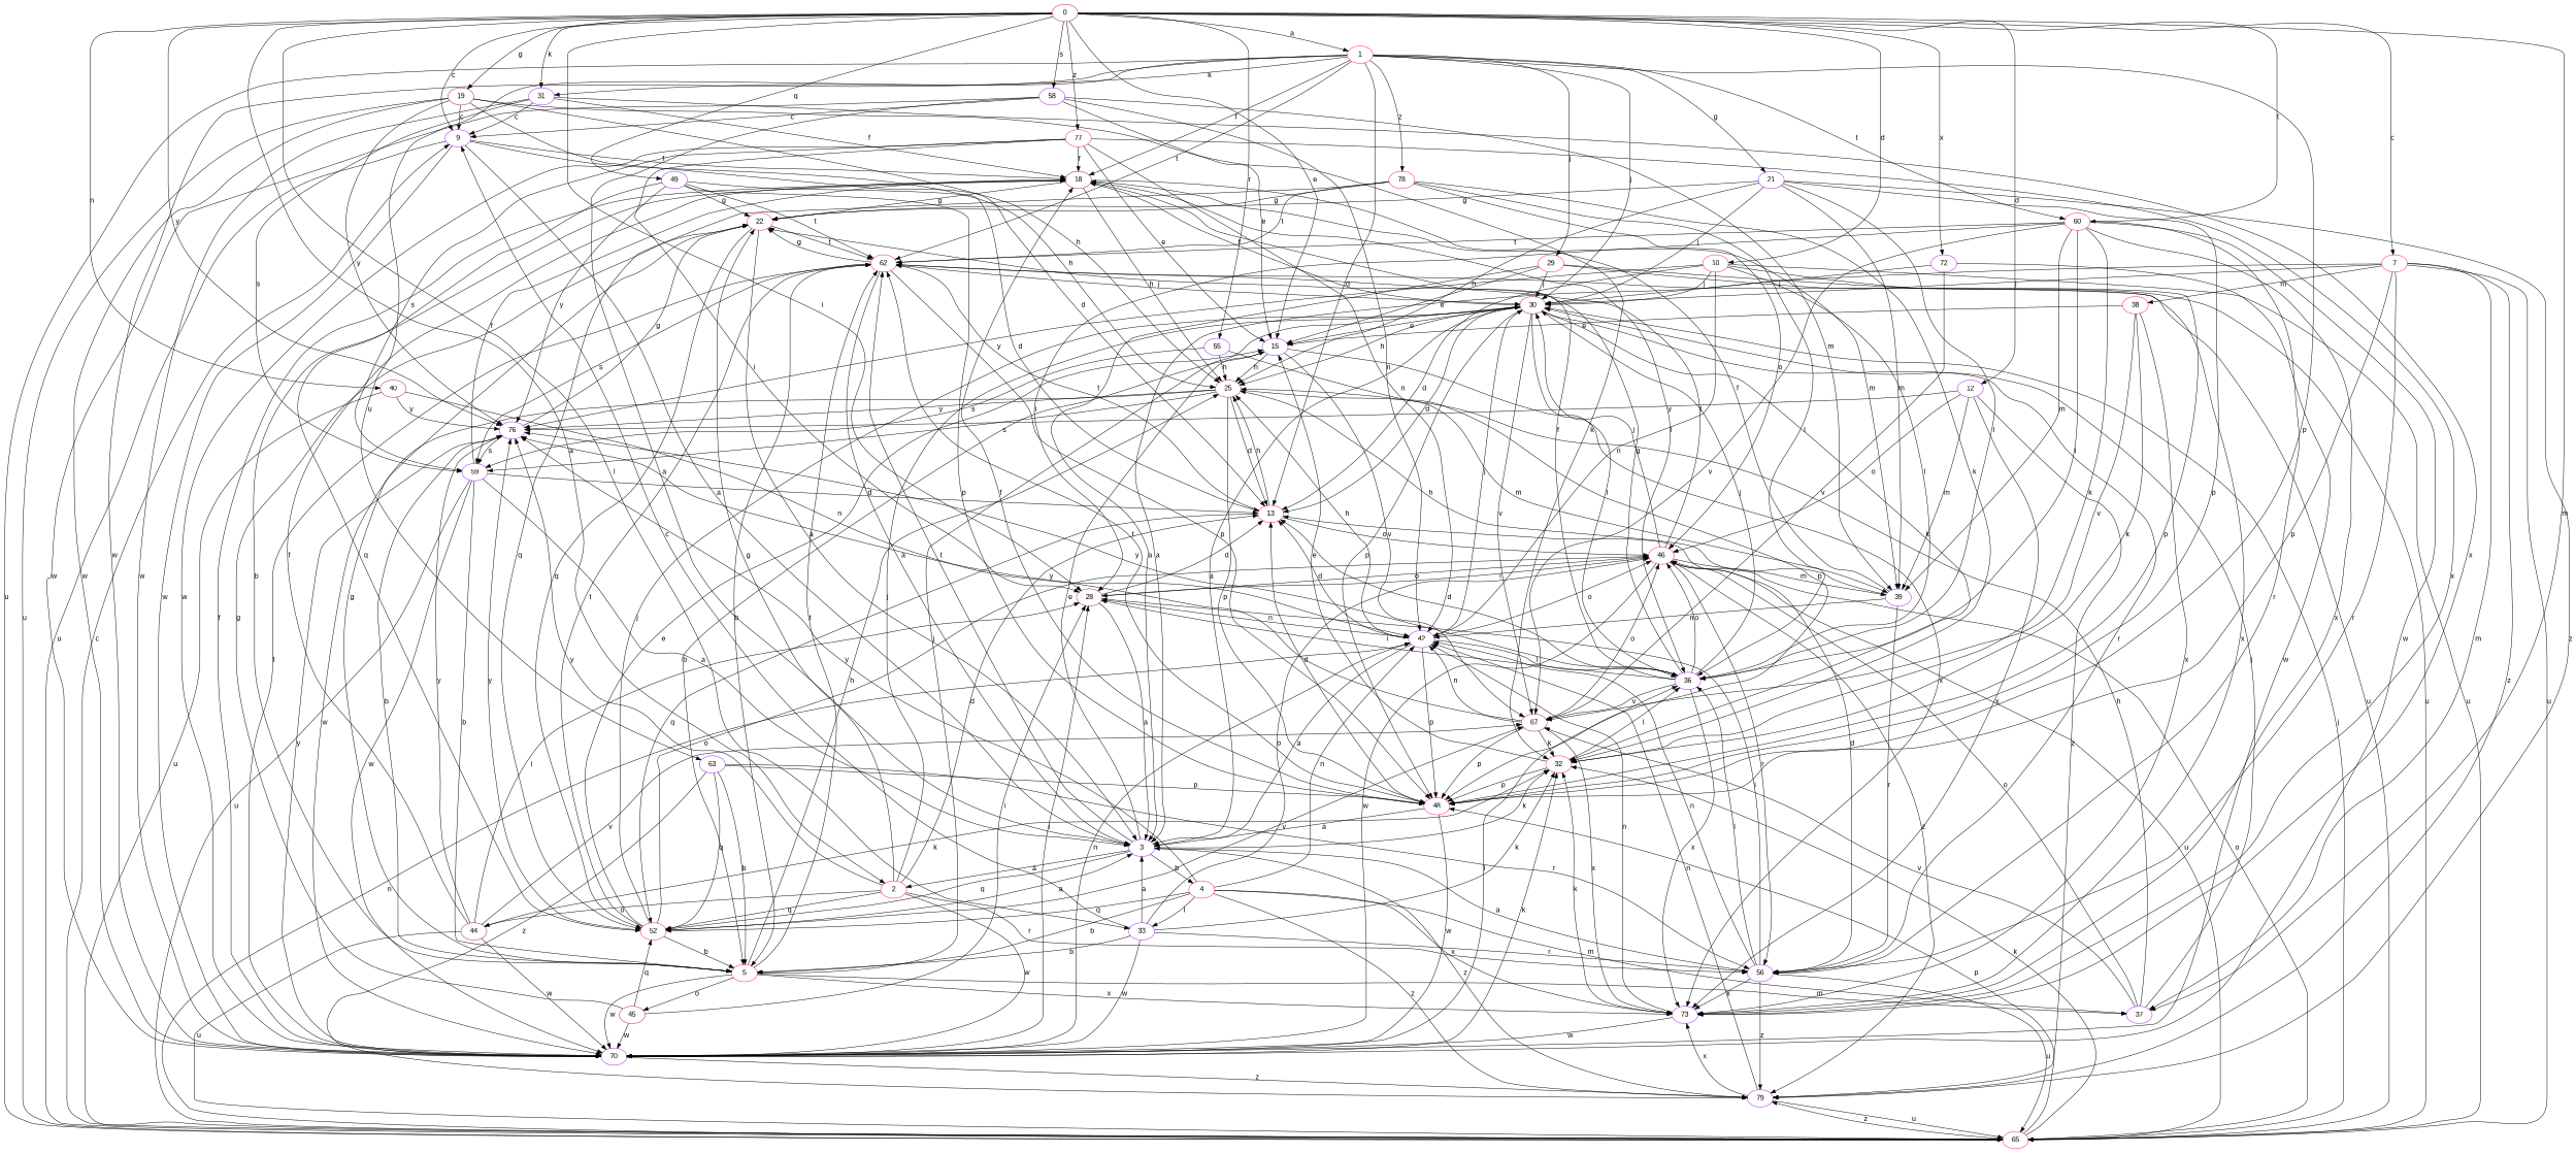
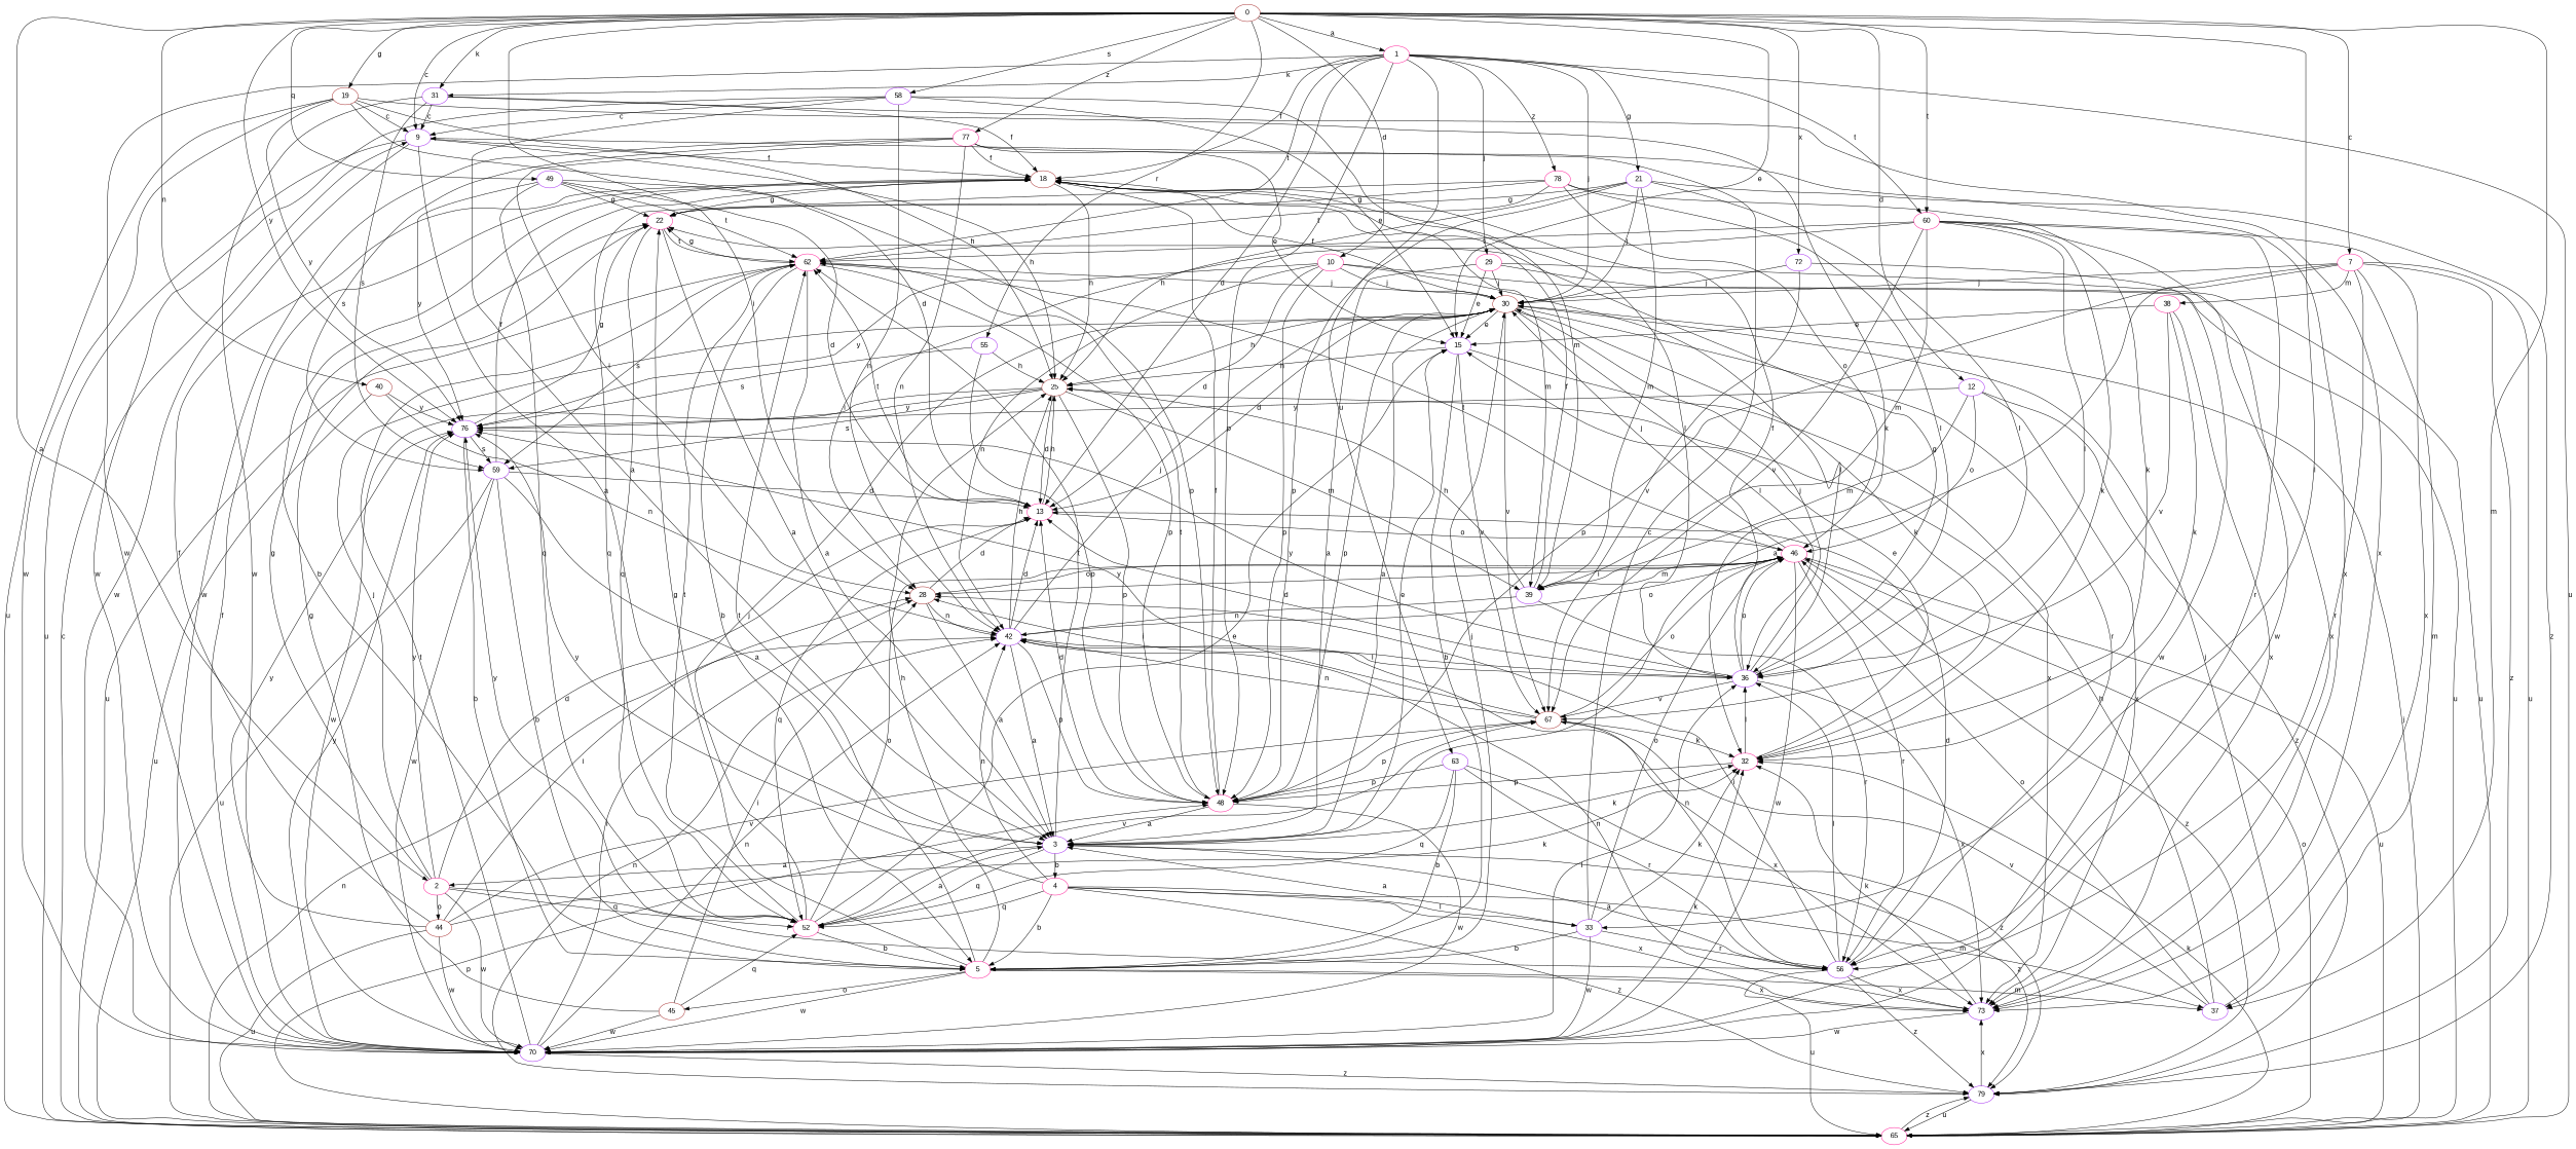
  strict digraph {
    fontname="Liberation Sans"
    node [color=purple fontname="Liberation Sans"]
    edge [fontname="Liberation Sans"]
    0 [color=brown]
    1 [color=deeppink]
    2 [color=deeppink]
    7 [color=deeppink]
    9
    10 [color=deeppink]
    12
    15
    19 [color=brown]
    28 [color=brown]
    31
    33
    37
    40 [color=brown]
    49
    55
    58
    60 [color=deeppink]
    72
    76
    77 [color=deeppink]
    13 [color=deeppink]
    18 [color=brown]
    21
    29 [color=deeppink]
    30 [color=brown]
    48 [color=deeppink]
    62 [color=deeppink]
    63
    65 [color=deeppink]
    70
    78 [color=deeppink]
    22 [color=deeppink]
    44 [color=brown]
    52 [color=deeppink]
    56
    3
    79
    38 [color=deeppink]
    25 [color=brown]
    42
    36
    73
    39
    46 [color=deeppink]
    5 [color=deeppink]
    67 [color=brown]
    32 [color=deeppink]
    59
    4 [color=deeppink]
    45 [color=brown]
    0 -> 1 [label=a]
    0 -> 2 [label=a]
    0 -> 7 [label=c]
    0 -> 9 [label=c]
    0 -> 10 [label=d]
    0 -> 12 [label=d]
    0 -> 15 [label=e]
    0 -> 19 [label=g]
    0 -> 28 [label=i]
    0 -> 31 [label=k]
    0 -> 33 [label=l]
    0 -> 37 [label=m]
    0 -> 40 [label=n]
    0 -> 49 [label=q]
    0 -> 55 [label=r]
    0 -> 58 [label=s]
    0 -> 60 [label=t]
    0 -> 72 [label=x]
    0 -> 76 [label=y]
    0 -> 77 [label=z]
    1 -> 31 [label=k]
    1 -> 60 [label=t]
    1 -> 13 [label=d]
    1 -> 18 [label=f]
    1 -> 21 [label=g]
    1 -> 29 [label=j]
    1 -> 30 [label=j]
    1 -> 48 [label=p]
    1 -> 62 [label=t]
    1 -> 63 [label=u]
    1 -> 65 [label=u]
    1 -> 70 [label=w]
    1 -> 78 [label=z]
    2 -> 76 [label=y]
    2 -> 13 [label=d]
    2 -> 30 [label=j]
    2 -> 70 [label=w]
    2 -> 22 [label=g]
    2 -> 44 [label=o]
    2 -> 52 [label=q]
    2 -> 56 [label=r]
    7 -> 37 [label=m]
    7 -> 30 [label=j]
    7 -> 48 [label=p]
    7 -> 65 [label=u]
    7 -> 56 [label=r]
    7 -> 3 [label=a]
    7 -> 79 [label=z]
    7 -> 38 [label=m]
    9 -> 18 [label=f]
    9 -> 65 [label=u]
    9 -> 70 [label=w]
    9 -> 3 [label=a]
    9 -> 25 [label=h]
    10 -> 76 [label=y]
    10 -> 13 [label=d]
    10 -> 30 [label=j]
    10 -> 48 [label=p]
    10 -> 65 [label=u]
    10 -> 42 [label=n]
    10 -> 36 [label=l]
    12 -> 76 [label=y]
    12 -> 79 [label=z]
    12 -> 73 [label=x]
    12 -> 39 [label=m]
    12 -> 46 [label=o]
    15 -> 25 [label=h]
    15 -> 73 [label=x]
    15 -> 5 [label=b]
    15 -> 67 [label=v]
    19 -> 9 [label=c]
    19 -> 76 [label=y]
    19 -> 13 [label=d]
    19 -> 65 [label=u]
    19 -> 70 [label=w]
    19 -> 25 [label=h]
    19 -> 32 [label=k]
    28 -> 13 [label=d]
    28 -> 3 [label=a]
    28 -> 42 [label=n]
    28 -> 46 [label=o]
    31 -> 9 [label=c]
    31 -> 18 [label=f]
    31 -> 70 [label=w]
    31 -> 73 [label=x]
    31 -> 59 [label=s]
    33 -> 9 [label=c]
    33 -> 70 [label=w]
    33 -> 56 [label=r]
    33 -> 3 [label=a]
    33 -> 46 [label=o]
    33 -> 5 [label=b]
    33 -> 32 [label=k]
    37 -> 30 [label=j]
    37 -> 25 [label=h]
    37 -> 46 [label=o]
    37 -> 67 [label=v]
    40 -> 76 [label=y]
    40 -> 65 [label=u]
    40 -> 42 [label=n]
    49 -> 76 [label=y]
    49 -> 13 [label=d]
    49 -> 48 [label=p]
    49 -> 62 [label=t]
    49 -> 22 [label=g]
    49 -> 52 [label=q]
    55 -> 48 [label=p]
    55 -> 25 [label=h]
-   55 -> 59 [label=s]
+   55 -> 76 [label=s]
    58 -> 9 [label=c]
    58 -> 15 [label=e]
    58 -> 70 [label=w]
    58 -> 3 [label=a]
    58 -> 42 [label=n]
    58 -> 39 [label=m]
    60 -> 28 [label=i]
    60 -> 62 [label=t]
    60 -> 70 [label=w]
    60 -> 56 [label=r]
    60 -> 36 [label=l]
    60 -> 73 [label=x]
    60 -> 39 [label=m]
    60 -> 67 [label=v]
    60 -> 32 [label=k]
    72 -> 30 [label=j]
    72 -> 70 [label=w]
    72 -> 67 [label=v]
    76 -> 22 [label=g]
    76 -> 5 [label=b]
    76 -> 59 [label=s]
    77 -> 15 [label=e]
    77 -> 28 [label=i]
    77 -> 18 [label=f]
    77 -> 70 [label=w]
    77 -> 42 [label=n]
    77 -> 73 [label=x]
    77 -> 59 [label=s]
    13 -> 62 [label=t]
    13 -> 52 [label=q]
    13 -> 25 [label=h]
    13 -> 46 [label=o]
    18 -> 22 [label=g]
    18 -> 25 [label=h]
    18 -> 36 [label=l]
    18 -> 39 [label=m]
    18 -> 5 [label=b]
    21 -> 30 [label=j]
    21 -> 48 [label=p]
    21 -> 22 [label=g]
    21 -> 79 [label=z]
    21 -> 25 [label=h]
    21 -> 36 [label=l]
    21 -> 39 [label=m]
    29 -> 15 [label=e]
    29 -> 30 [label=j]
    29 -> 65 [label=u]
    29 -> 3 [label=a]
    29 -> 73 [label=x]
    30 -> 15 [label=e]
    30 -> 13 [label=d]
    30 -> 18 [label=f]
    30 -> 48 [label=p]
    30 -> 56 [label=r]
    30 -> 3 [label=a]
    30 -> 25 [label=h]
    30 -> 36 [label=l]
    30 -> 67 [label=v]
    30 -> 32 [label=k]
    48 -> 13 [label=d]
    48 -> 18 [label=f]
    48 -> 62 [label=t]
    48 -> 70 [label=w]
    48 -> 3 [label=a]
    62 -> 30 [label=j]
    62 -> 48 [label=p]
    62 -> 65 [label=u]
    62 -> 22 [label=g]
    62 -> 3 [label=a]
    62 -> 5 [label=b]
    62 -> 59 [label=s]
    63 -> 48 [label=p]
    63 -> 52 [label=q]
    63 -> 56 [label=r]
    63 -> 79 [label=z]
    63 -> 5 [label=b]
    65 -> 9 [label=c]
    65 -> 30 [label=j]
    65 -> 48 [label=p]
    65 -> 79 [label=z]
    65 -> 42 [label=n]
    65 -> 46 [label=o]
    65 -> 32 [label=k]
    70 -> 28 [label=i]
    70 -> 76 [label=y]
    70 -> 18 [label=f]
    70 -> 62 [label=t]
    70 -> 79 [label=z]
    70 -> 42 [label=n]
    70 -> 36 [label=l]
    70 -> 32 [label=k]
    78 -> 62 [label=t]
    78 -> 22 [label=g]
    78 -> 52 [label=q]
    78 -> 36 [label=l]
    78 -> 46 [label=o]
    78 -> 32 [label=k]
    22 -> 62 [label=t]
    22 -> 52 [label=q]
    22 -> 3 [label=a]
    44 -> 28 [label=i]
    44 -> 76 [label=y]
    44 -> 18 [label=f]
    44 -> 65 [label=u]
    44 -> 70 [label=w]
    44 -> 67 [label=v]
    44 -> 32 [label=k]
    52 -> 15 [label=e]
    52 -> 76 [label=y]
    52 -> 30 [label=j]
    52 -> 62 [label=t]
    52 -> 3 [label=a]
    52 -> 46 [label=o]
    52 -> 5 [label=b]
    52 -> 67 [label=v]
    56 -> 28 [label=i]
    56 -> 13 [label=d]
    56 -> 65 [label=u]
    56 -> 3 [label=a]
    56 -> 79 [label=z]
    56 -> 42 [label=n]
    56 -> 36 [label=l]
    56 -> 73 [label=x]
    3 -> 2 [label=a]
    3 -> 15 [label=e]
    3 -> 62 [label=t]
    3 -> 52 [label=q]
    3 -> 79 [label=z]
    3 -> 32 [label=k]
    3 -> 4 [label=b]
    79 -> 65 [label=u]
    79 -> 42 [label=n]
    79 -> 73 [label=x]
    38 -> 15 [label=e]
    38 -> 73 [label=x]
    38 -> 67 [label=v]
    38 -> 32 [label=k]
    25 -> 76 [label=y]
    25 -> 13 [label=d]
    25 -> 48 [label=p]
    25 -> 70 [label=w]
    25 -> 39 [label=m]
    25 -> 59 [label=s]
    42 -> 13 [label=d]
    42 -> 30 [label=j]
    42 -> 48 [label=p]
    42 -> 3 [label=a]
    42 -> 25 [label=h]
    42 -> 36 [label=l]
    42 -> 46 [label=o]
    36 -> 28 [label=i]
    36 -> 76 [label=y]
    36 -> 13 [label=d]
    36 -> 18 [label=f]
    36 -> 30 [label=j]
    36 -> 22 [label=g]
    36 -> 73 [label=x]
    36 -> 46 [label=o]
    36 -> 67 [label=v]
    73 -> 70 [label=w]
    73 -> 42 [label=n]
    73 -> 32 [label=k]
    39 -> 18 [label=f]
    39 -> 56 [label=r]
    39 -> 25 [label=h]
    39 -> 42 [label=n]
    46 -> 28 [label=i]
    46 -> 30 [label=j]
    46 -> 62 [label=t]
    46 -> 65 [label=u]
    46 -> 70 [label=w]
    46 -> 56 [label=r]
    46 -> 79 [label=z]
    46 -> 39 [label=m]
    5 -> 37 [label=m]
    5 -> 30 [label=j]
    5 -> 62 [label=t]
    5 -> 70 [label=w]
    5 -> 22 [label=g]
    5 -> 25 [label=h]
    5 -> 73 [label=x]
    5 -> 45 [label=o]
    67 -> 76 [label=y]
    67 -> 48 [label=p]
    67 -> 42 [label=n]
    67 -> 73 [label=x]
    67 -> 46 [label=o]
    67 -> 32 [label=k]
    32 -> 15 [label=e]
    32 -> 48 [label=p]
    32 -> 36 [label=l]
    59 -> 13 [label=d]
    59 -> 18 [label=f]
    59 -> 65 [label=u]
    59 -> 70 [label=w]
    59 -> 3 [label=a]
    59 -> 5 [label=b]
    4 -> 33 [label=l]
    4 -> 37 [label=m]
    4 -> 76 [label=y]
    4 -> 52 [label=q]
    4 -> 79 [label=z]
    4 -> 42 [label=n]
    4 -> 73 [label=x]
    4 -> 5 [label=b]
    45 -> 28 [label=i]
    45 -> 70 [label=w]
    45 -> 22 [label=g]
    45 -> 52 [label=q]
  }
